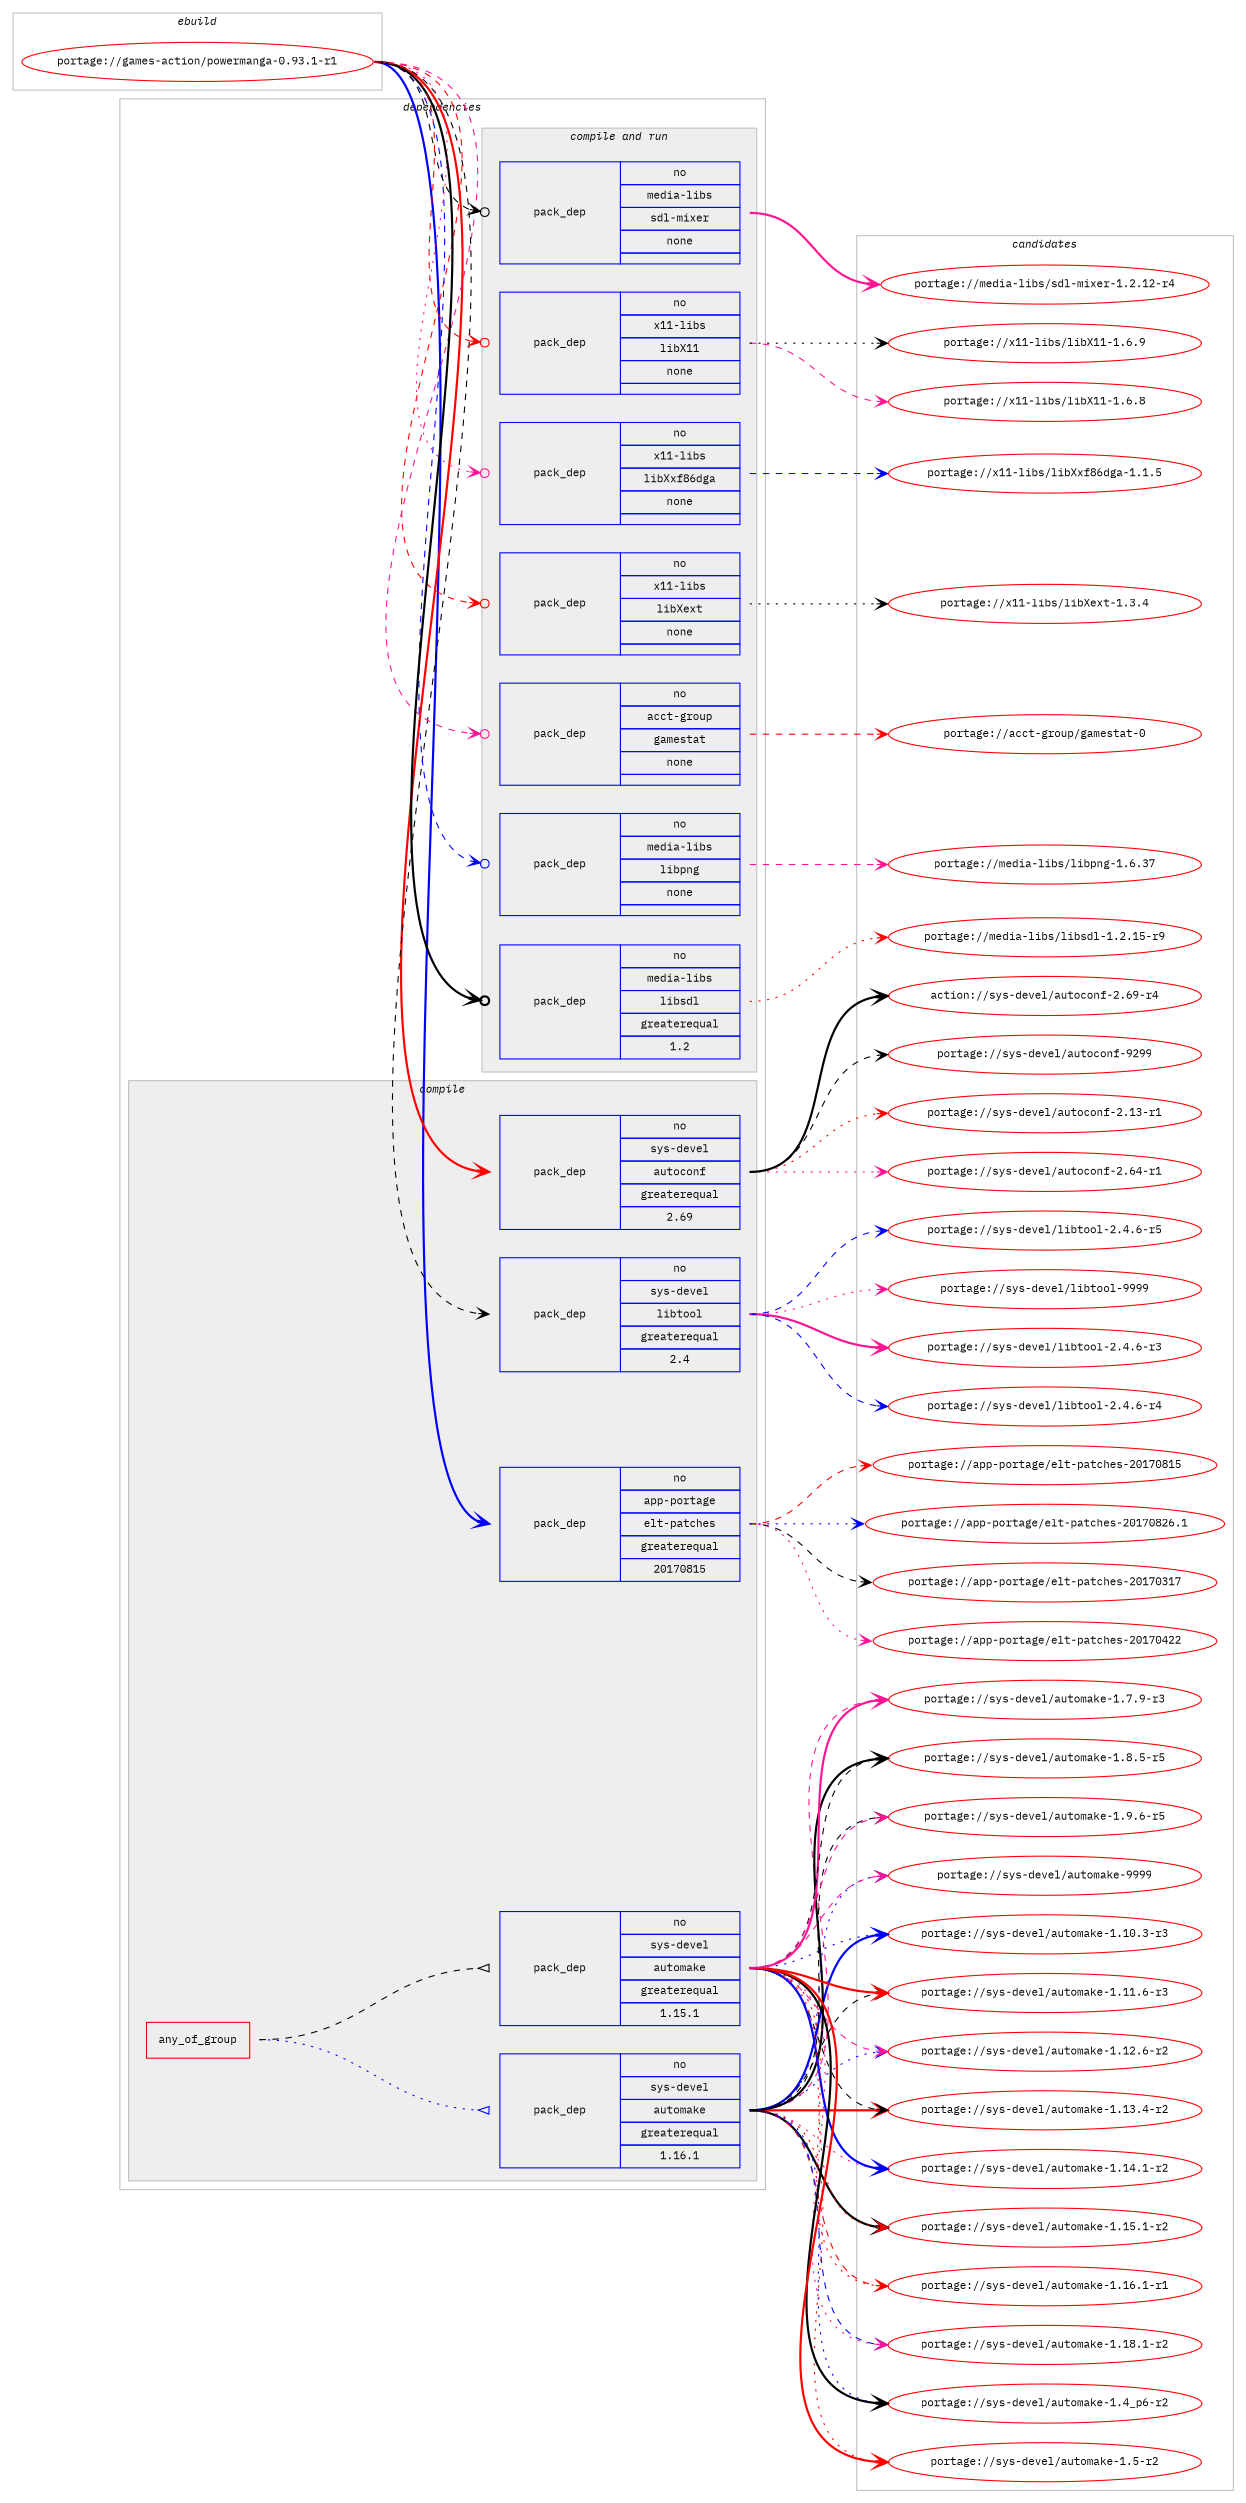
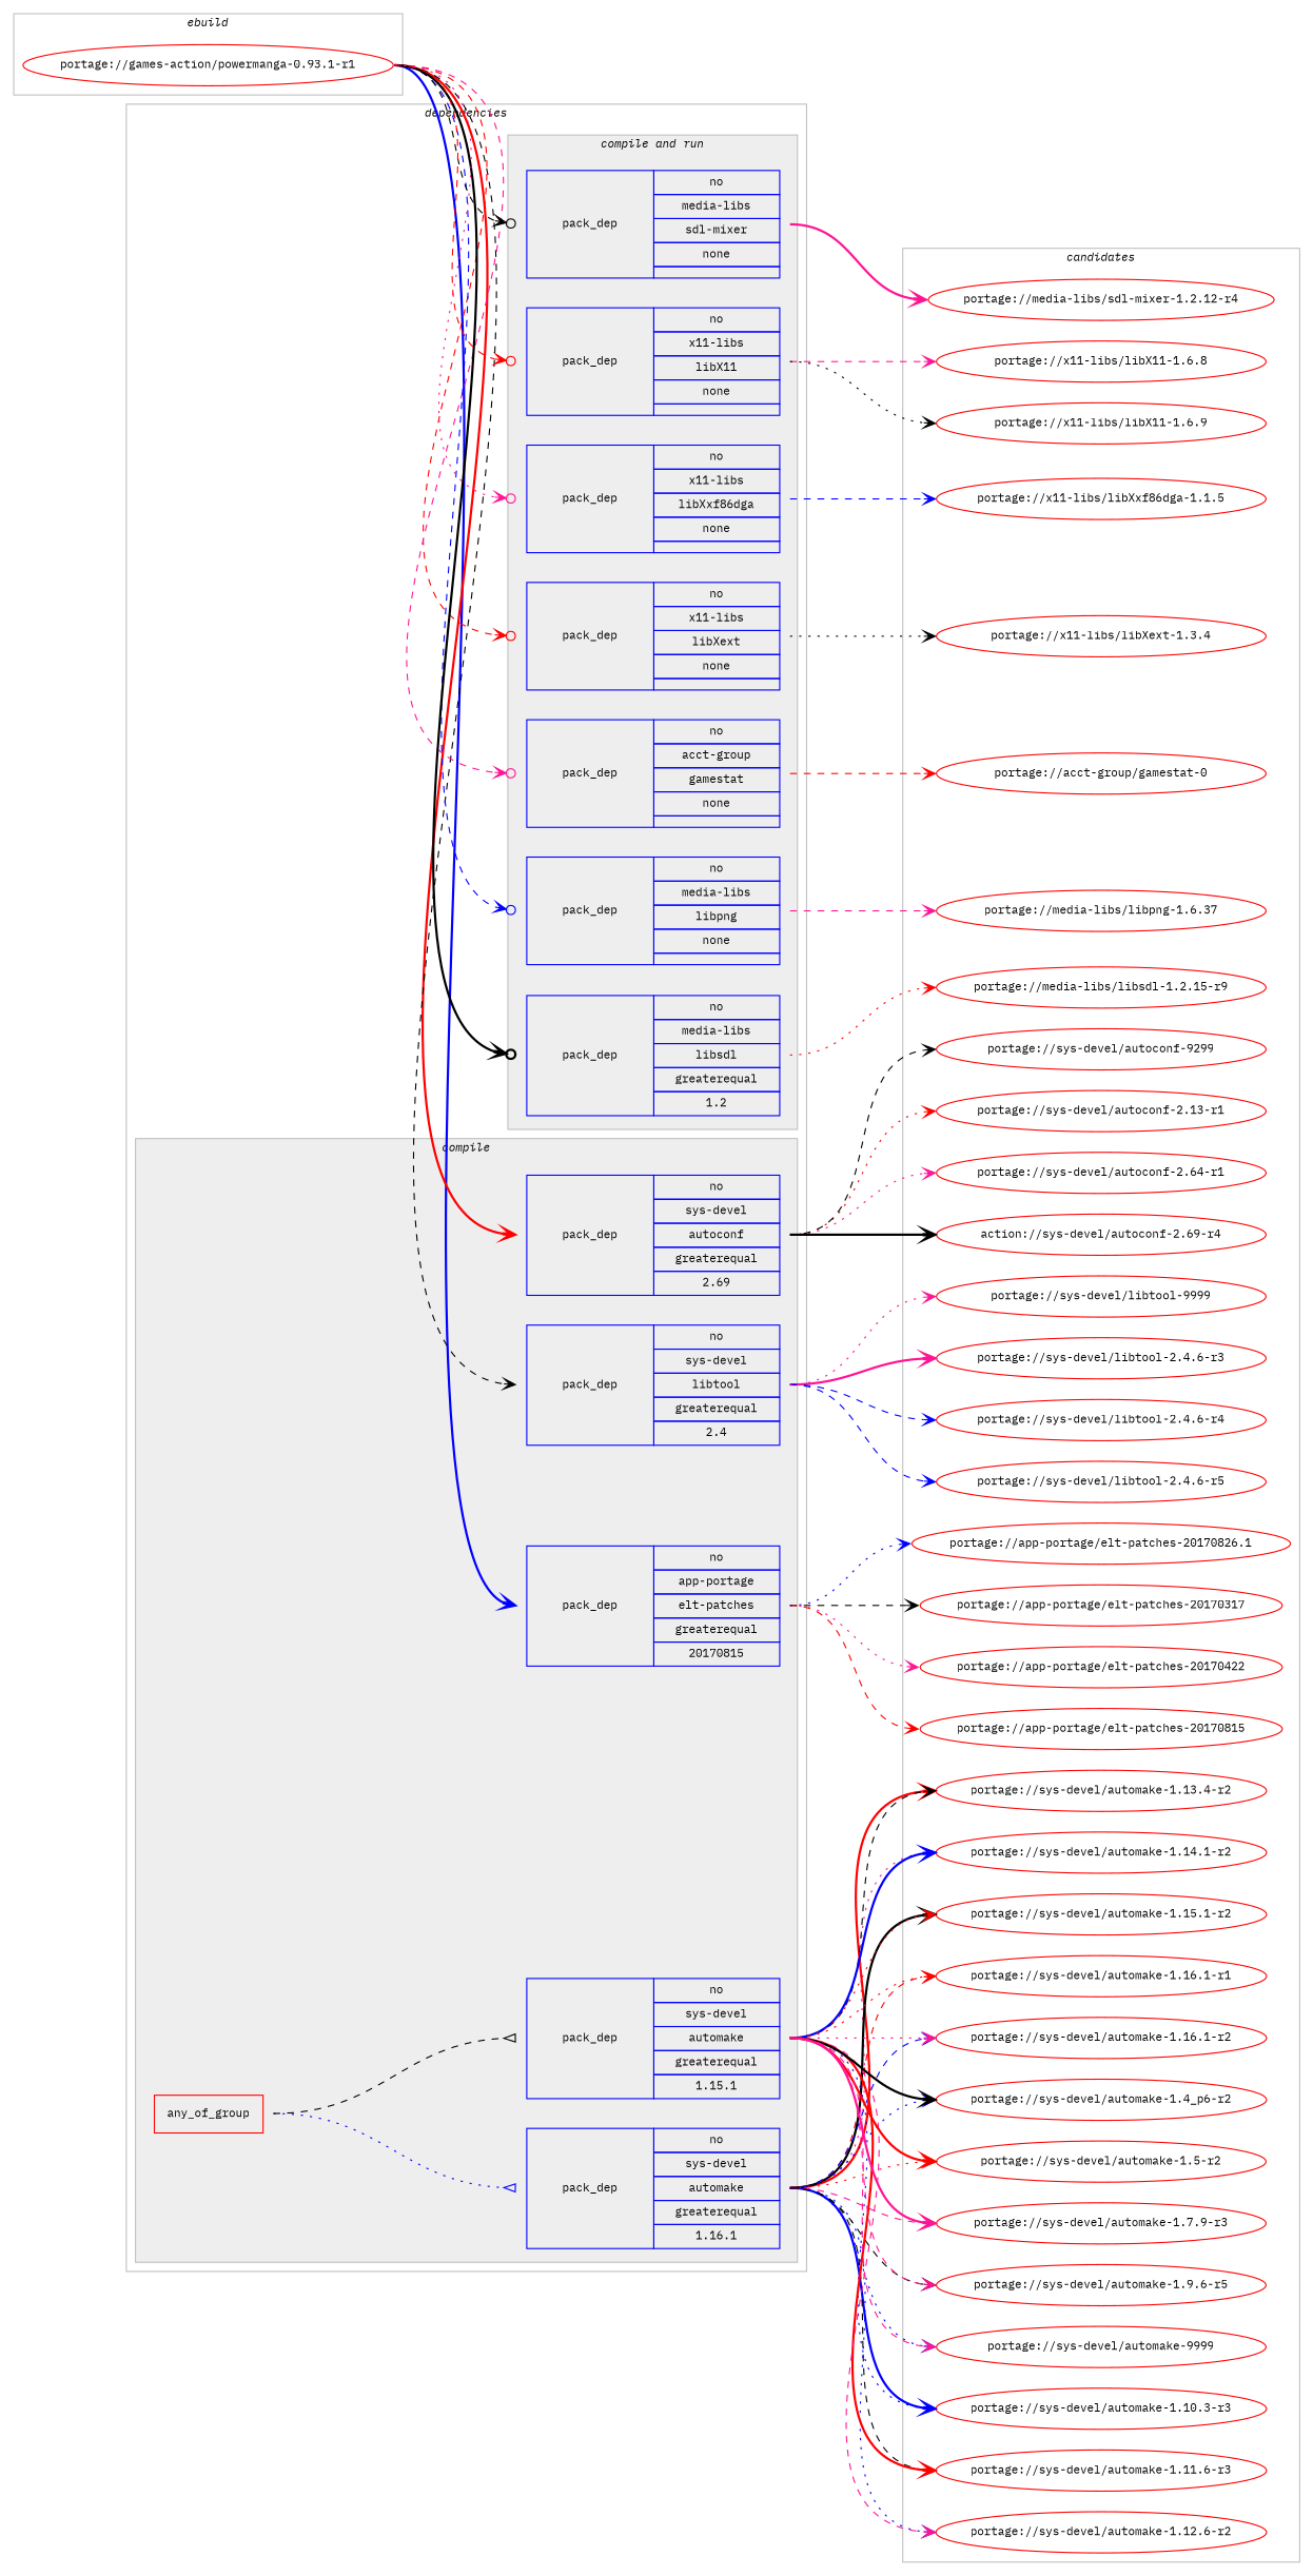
  digraph {
    compound=true
    concentrate=true
    fontname="IBM Plex Mono"
    fontsize=10
    newrank=true
    rankdir=LR
    ranksep=1.5
    node [color=red fontname="IBM Plex Mono" fontsize=10]
    edge [arrowhead=vee color=black fontname="IBM Plex Mono" headport=w style=dashed tailport=e weight=100]
    n1 [label="portage://games-action/powermanga-0.93.1-r1" width=4]
    n2 [color=blue label=<<TABLE BORDER="0" CELLBORDER="1" CELLSPACING="0" CELLPADDING="4" WIDTH="220"><TR><TD ROWSPAN="6" CELLPADDING="30">pack_dep</TD></TR><TR><TD WIDTH="110">no</TD></TR><TR><TD>sys-devel</TD></TR><TR><TD>automake</TD></TR><TR><TD>greaterequal</TD></TR><TR><TD>1.16.1</TD></TR></TABLE>> shape=none]
    n3 [color=blue label=<<TABLE BORDER="0" CELLBORDER="1" CELLSPACING="0" CELLPADDING="4" WIDTH="220"><TR><TD ROWSPAN="6" CELLPADDING="30">pack_dep</TD></TR><TR><TD WIDTH="110">no</TD></TR><TR><TD>sys-devel</TD></TR><TR><TD>automake</TD></TR><TR><TD>greaterequal</TD></TR><TR><TD>1.15.1</TD></TR></TABLE>> shape=none]
    n4 [label=<<TABLE BORDER="0" CELLBORDER="1" CELLSPACING="0" CELLPADDING="4"><TR><TD CELLPADDING="10">any_of_group</TD></TR></TABLE>> shape=none]
    n5 [color=blue label=<<TABLE BORDER="0" CELLBORDER="1" CELLSPACING="0" CELLPADDING="4" WIDTH="220"><TR><TD ROWSPAN="6" CELLPADDING="30">pack_dep</TD></TR><TR><TD WIDTH="110">no</TD></TR><TR><TD>app-portage</TD></TR><TR><TD>elt-patches</TD></TR><TR><TD>greaterequal</TD></TR><TR><TD>20170815</TD></TR></TABLE>> shape=none]
    n6 [color=blue label=<<TABLE BORDER="0" CELLBORDER="1" CELLSPACING="0" CELLPADDING="4" WIDTH="220"><TR><TD ROWSPAN="6" CELLPADDING="30">pack_dep</TD></TR><TR><TD WIDTH="110">no</TD></TR><TR><TD>sys-devel</TD></TR><TR><TD>autoconf</TD></TR><TR><TD>greaterequal</TD></TR><TR><TD>2.69</TD></TR></TABLE>> shape=none]
    n7 [color=blue label=<<TABLE BORDER="0" CELLBORDER="1" CELLSPACING="0" CELLPADDING="4" WIDTH="220"><TR><TD ROWSPAN="6" CELLPADDING="30">pack_dep</TD></TR><TR><TD WIDTH="110">no</TD></TR><TR><TD>sys-devel</TD></TR><TR><TD>libtool</TD></TR><TR><TD>greaterequal</TD></TR><TR><TD>2.4</TD></TR></TABLE>> shape=none]
    n8 [color=blue label=<<TABLE BORDER="0" CELLBORDER="1" CELLSPACING="0" CELLPADDING="4" WIDTH="220"><TR><TD ROWSPAN="6" CELLPADDING="30">pack_dep</TD></TR><TR><TD WIDTH="110">no</TD></TR><TR><TD>x11-libs</TD></TR><TR><TD>libXext</TD></TR><TR><TD>none</TD></TR><TR><TD></TD></TR></TABLE>> shape=none]
    n9 [color=blue label=<<TABLE BORDER="0" CELLBORDER="1" CELLSPACING="0" CELLPADDING="4" WIDTH="220"><TR><TD ROWSPAN="6" CELLPADDING="30">pack_dep</TD></TR><TR><TD WIDTH="110">no</TD></TR><TR><TD>acct-group</TD></TR><TR><TD>gamestat</TD></TR><TR><TD>none</TD></TR><TR><TD></TD></TR></TABLE>> shape=none]
    n10 [color=blue label=<<TABLE BORDER="0" CELLBORDER="1" CELLSPACING="0" CELLPADDING="4" WIDTH="220"><TR><TD ROWSPAN="6" CELLPADDING="30">pack_dep</TD></TR><TR><TD WIDTH="110">no</TD></TR><TR><TD>media-libs</TD></TR><TR><TD>libpng</TD></TR><TR><TD>none</TD></TR><TR><TD></TD></TR></TABLE>> shape=none]
    n11 [color=blue label=<<TABLE BORDER="0" CELLBORDER="1" CELLSPACING="0" CELLPADDING="4" WIDTH="220"><TR><TD ROWSPAN="6" CELLPADDING="30">pack_dep</TD></TR><TR><TD WIDTH="110">no</TD></TR><TR><TD>media-libs</TD></TR><TR><TD>libsdl</TD></TR><TR><TD>greaterequal</TD></TR><TR><TD>1.2</TD></TR></TABLE>> shape=none]
    n12 [color=blue label=<<TABLE BORDER="0" CELLBORDER="1" CELLSPACING="0" CELLPADDING="4" WIDTH="220"><TR><TD ROWSPAN="6" CELLPADDING="30">pack_dep</TD></TR><TR><TD WIDTH="110">no</TD></TR><TR><TD>media-libs</TD></TR><TR><TD>sdl-mixer</TD></TR><TR><TD>none</TD></TR><TR><TD></TD></TR></TABLE>> shape=none]
    n13 [color=blue label=<<TABLE BORDER="0" CELLBORDER="1" CELLSPACING="0" CELLPADDING="4" WIDTH="220"><TR><TD ROWSPAN="6" CELLPADDING="30">pack_dep</TD></TR><TR><TD WIDTH="110">no</TD></TR><TR><TD>x11-libs</TD></TR><TR><TD>libX11</TD></TR><TR><TD>none</TD></TR><TR><TD></TD></TR></TABLE>> shape=none]
    n14 [color=blue label=<<TABLE BORDER="0" CELLBORDER="1" CELLSPACING="0" CELLPADDING="4" WIDTH="220"><TR><TD ROWSPAN="6" CELLPADDING="30">pack_dep</TD></TR><TR><TD WIDTH="110">no</TD></TR><TR><TD>x11-libs</TD></TR><TR><TD>libXxf86dga</TD></TR><TR><TD>none</TD></TR><TR><TD></TD></TR></TABLE>> shape=none]
    n15 [label="portage://sys-devel/automake-1.10.3-r3" width=4]
    n16 [label="portage://sys-devel/automake-1.11.6-r3" width=4]
    n17 [label="portage://sys-devel/automake-1.12.6-r2" width=4]
    n18 [label="portage://sys-devel/automake-1.13.4-r2" width=4]
    n19 [label="portage://sys-devel/automake-1.14.1-r2" width=4]
    n20 [label="portage://sys-devel/automake-1.15.1-r2" width=4]
    n21 [label="portage://sys-devel/automake-1.16.1-r1" width=4]
-   n22 [label="portage://sys-devel/automake-1.18.1-r2" width=4]
+   n22 [label="portage://sys-devel/automake-1.16.1-r2" width=4]
    n23 [label="portage://sys-devel/automake-1.4_p6-r2" width=4]
    n24 [label="portage://sys-devel/automake-1.5-r2" width=4]
    n25 [label="portage://sys-devel/automake-1.7.9-r3" width=4]
-   n26 [label="portage://sys-devel/automake-1.8.5-r5" width=4]
    n27 [label="portage://sys-devel/automake-1.9.6-r5" width=4]
    n28 [label="portage://sys-devel/automake-9999" width=4]
    n29 [label="portage://app-portage/elt-patches-20170317" width=4]
    n30 [label="portage://app-portage/elt-patches-20170422" width=4]
    n31 [label="portage://app-portage/elt-patches-20170815" width=4]
    n32 [label="portage://app-portage/elt-patches-20170826.1" width=4]
    n33 [label="portage://sys-devel/autoconf-2.13-r1" width=4]
    n34 [label="portage://sys-devel/autoconf-2.64-r1" width=4]
    n35 [label="action://sys-devel/autoconf-2.69-r4" width=4]
    n36 [label="portage://sys-devel/autoconf-9299" width=4]
    n37 [label="portage://sys-devel/libtool-2.4.6-r3" width=4]
    n38 [label="portage://sys-devel/libtool-2.4.6-r4" width=4]
    n39 [label="portage://sys-devel/libtool-2.4.6-r5" width=4]
    n40 [label="portage://sys-devel/libtool-9999" width=4]
    n41 [label="portage://acct-group/gamestat-0" width=4]
    n42 [label="portage://media-libs/libpng-1.6.37" width=4]
    n43 [label="portage://media-libs/libsdl-1.2.15-r9" width=4]
    n44 [label="portage://media-libs/sdl-mixer-1.2.12-r4" width=4]
    n45 [label="portage://x11-libs/libX11-1.6.8" width=4]
    n46 [label="portage://x11-libs/libX11-1.6.9" width=4]
    n47 [label="portage://x11-libs/libXext-1.3.4" width=4]
    n48 [label="portage://x11-libs/libXxf86dga-1.1.5" width=4]
    subgraph cluster_1 {
      color=gray
      label=<<i>ebuild</i>>
      rank=same
      n1
    }
    subgraph cluster_2 {
      color=gray
      label=<<i>dependencies</i>>
      subgraph cluster_3 {
        color=gray
        fillcolor="#eeeeee"
        label=<<i>compile</i>>
        style=filled
        subgraph sub_4 {
          color=gray
          fillcolor="#eeeeee"
          label=<<i>compile</i>>
          style=filled
          n4
          subgraph sub_5 {
            color=gray
            fillcolor="#eeeeee"
            label=<<i>compile</i>>
            style=filled
            n2
          }
          subgraph sub_6 {
            color=gray
            fillcolor="#eeeeee"
            label=<<i>compile</i>>
            style=filled
            n3
          }
        }
        subgraph sub_7 {
          color=gray
          fillcolor="#eeeeee"
          label=<<i>compile</i>>
          style=filled
          n5
        }
        subgraph sub_8 {
          color=gray
          fillcolor="#eeeeee"
          label=<<i>compile</i>>
          style=filled
          n6
        }
        subgraph sub_9 {
          color=gray
          fillcolor="#eeeeee"
          label=<<i>compile</i>>
          style=filled
          n7
        }
      }
      subgraph cluster_10 {
        color=gray
        fillcolor="#eeeeee"
        label=<<i>compile and run</i>>
        style=filled
        subgraph sub_11 {
          color=gray
          fillcolor="#eeeeee"
          label=<<i>compile and run</i>>
          style=filled
          n8
        }
        subgraph sub_12 {
          color=gray
          fillcolor="#eeeeee"
          label=<<i>compile and run</i>>
          style=filled
          n9
        }
        subgraph sub_13 {
          color=gray
          fillcolor="#eeeeee"
          label=<<i>compile and run</i>>
          style=filled
          n10
        }
        subgraph sub_14 {
          color=gray
          fillcolor="#eeeeee"
          label=<<i>compile and run</i>>
          style=filled
          n11
        }
        subgraph sub_15 {
          color=gray
          fillcolor="#eeeeee"
          label=<<i>compile and run</i>>
          style=filled
          n12
        }
        subgraph sub_16 {
          color=gray
          fillcolor="#eeeeee"
          label=<<i>compile and run</i>>
          style=filled
          n13
        }
        subgraph sub_17 {
          color=gray
          fillcolor="#eeeeee"
          label=<<i>compile and run</i>>
          style=filled
          n14
        }
      }
      subgraph cluster_18 {
        color=gray
        fillcolor="#eeeeee"
        label=<<i>run</i>>
        style=filled
      }
    }
    subgraph cluster_19 {
      color=gray
      label=<<i>candidates</i>>
      rank=same
      subgraph sub_20 {
        color=black
        label=<<i>candidates</i>>
        nodesep=1
        rank=same
        n15
        n16
        n17
        n18
        n19
        n20
        n21
        n22
        n23
        n24
        n25
-       n26
        n27
        n28
      }
      subgraph sub_21 {
        color=black
        label=<<i>candidates</i>>
        nodesep=1
        rank=same
        n15
        n16
        n17
        n18
        n19
        n20
        n21
        n22
        n23
        n24
        n25
-       n26
        n27
        n28
      }
      subgraph sub_22 {
        color=black
        label=<<i>candidates</i>>
        nodesep=1
        rank=same
        n29
        n30
        n31
        n32
      }
      subgraph sub_23 {
        color=black
        label=<<i>candidates</i>>
        nodesep=1
        rank=same
        n33
        n34
        n35
        n36
      }
      subgraph sub_24 {
        color=black
        label=<<i>candidates</i>>
        nodesep=1
        rank=same
        n37
        n38
        n39
        n40
      }
      subgraph sub_25 {
        color=black
        label=<<i>candidates</i>>
        nodesep=1
        rank=same
        n41
      }
      subgraph sub_26 {
        color=black
        label=<<i>candidates</i>>
        nodesep=1
        rank=same
        n42
      }
      subgraph sub_27 {
        color=black
        label=<<i>candidates</i>>
        nodesep=1
        rank=same
        n43
      }
      subgraph sub_28 {
        color=black
        label=<<i>candidates</i>>
        nodesep=1
        rank=same
        n44
      }
      subgraph sub_29 {
        color=black
        label=<<i>candidates</i>>
        nodesep=1
        rank=same
        n45
        n46
      }
      subgraph sub_30 {
        color=black
        label=<<i>candidates</i>>
        nodesep=1
        rank=same
        n47
      }
      subgraph sub_31 {
        color=black
        label=<<i>candidates</i>>
        nodesep=1
        rank=same
        n48
      }
    }
    n1 -> n5 [color=blue style=bold weight=20]
    n1 -> n6 [color=red style=bold weight=20]
    n1 -> n7 [weight=20]
    n1 -> n8 [arrowhead=odotvee color=red weight=20]
    n1 -> n9 [arrowhead=odotvee color=deeppink weight=20]
    n1 -> n10 [arrowhead=odotvee color=blue weight=20]
    n1 -> n11 [arrowhead=odotvee style=bold weight=20]
    n1 -> n12 [arrowhead=odotvee weight=20]
    n1 -> n13 [arrowhead=odotvee color=red weight=20]
    n1 -> n14 [arrowhead=odotvee color=deeppink style=dotted weight=20]
    n2 -> n15 [color=blue style=bold]
    n2 -> n16
    n2 -> n17 [color=blue style=dotted]
    n2 -> n18 [color=red style=bold]
    n2 -> n19 [color=deeppink style=dotted]
    n2 -> n20 [style=bold]
    n2 -> n21 [color=red]
    n2 -> n22 [color=blue]
    n2 -> n23 [color=blue style=dotted]
    n2 -> n24 [color=red style=dotted]
    n2 -> n25 [color=deeppink]
-   n2 -> n26 [style=bold]
    n2 -> n27
    n2 -> n28 [color=blue style=dotted]
    n3 -> n15 [color=blue style=dotted]
    n3 -> n16 [color=red style=bold]
    n3 -> n17 [color=deeppink]
    n3 -> n18
    n3 -> n19 [color=blue style=bold]
    n3 -> n20 [color=red style=dotted]
    n3 -> n21 [color=red style=dotted]
    n3 -> n22 [color=deeppink style=dotted]
    n3 -> n23 [style=bold]
    n3 -> n24 [color=red style=bold]
    n3 -> n25 [color=deeppink style=bold]
-   n3 -> n26
    n3 -> n27 [color=deeppink]
    n3 -> n28 [color=deeppink]
    n4 -> n2 [arrowhead=oinv color=blue style=dotted weight=20]
    n4 -> n3 [arrowhead=oinv weight=20]
    n5 -> n29
    n5 -> n30 [color=deeppink style=dotted]
    n5 -> n31 [color=red]
    n5 -> n32 [color=blue style=dotted]
    n6 -> n33 [color=red style=dotted]
    n6 -> n34 [color=deeppink style=dotted]
    n6 -> n35 [style=bold]
    n6 -> n36
    n7 -> n37 [color=deeppink style=bold]
    n7 -> n38 [color=blue]
    n7 -> n39 [color=blue]
    n7 -> n40 [color=deeppink style=dotted]
    n8 -> n47 [style=dotted]
    n9 -> n41 [color=red]
    n10 -> n42 [color=deeppink]
    n11 -> n43 [color=red style=dotted]
    n12 -> n44 [color=deeppink style=bold]
    n13 -> n45 [color=deeppink]
    n13 -> n46 [style=dotted]
    n14 -> n48 [color=blue]
  }
